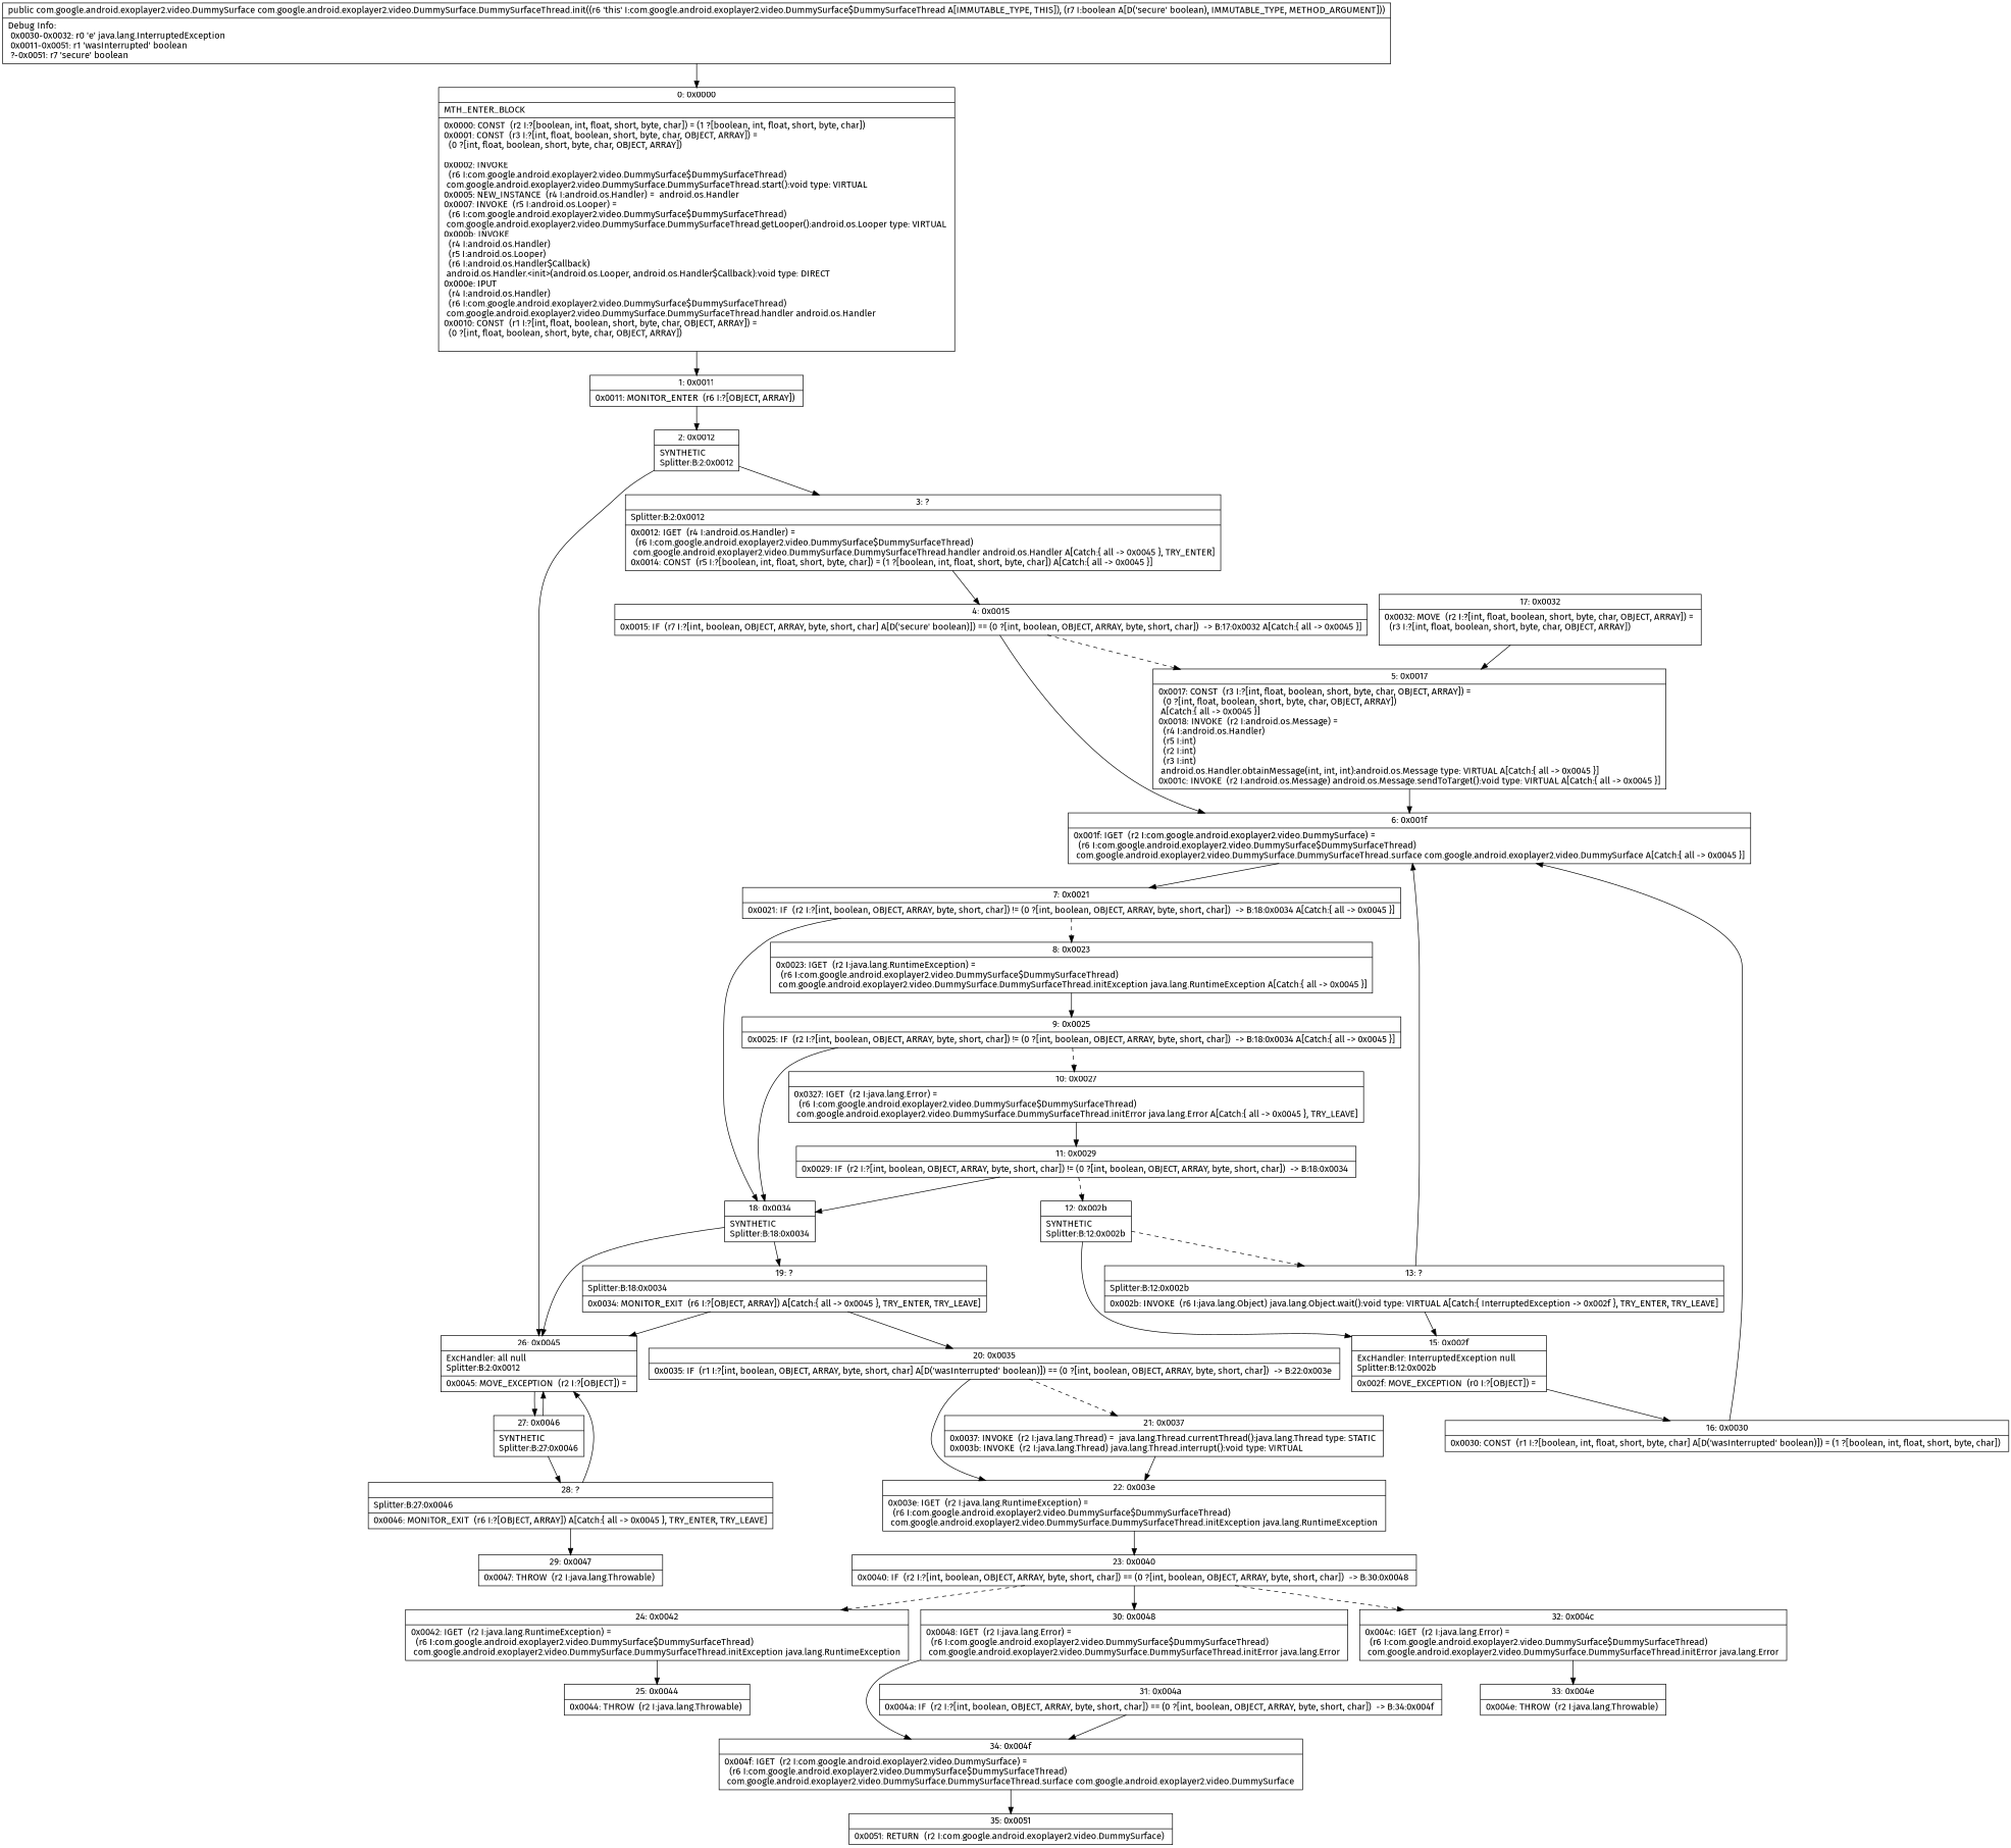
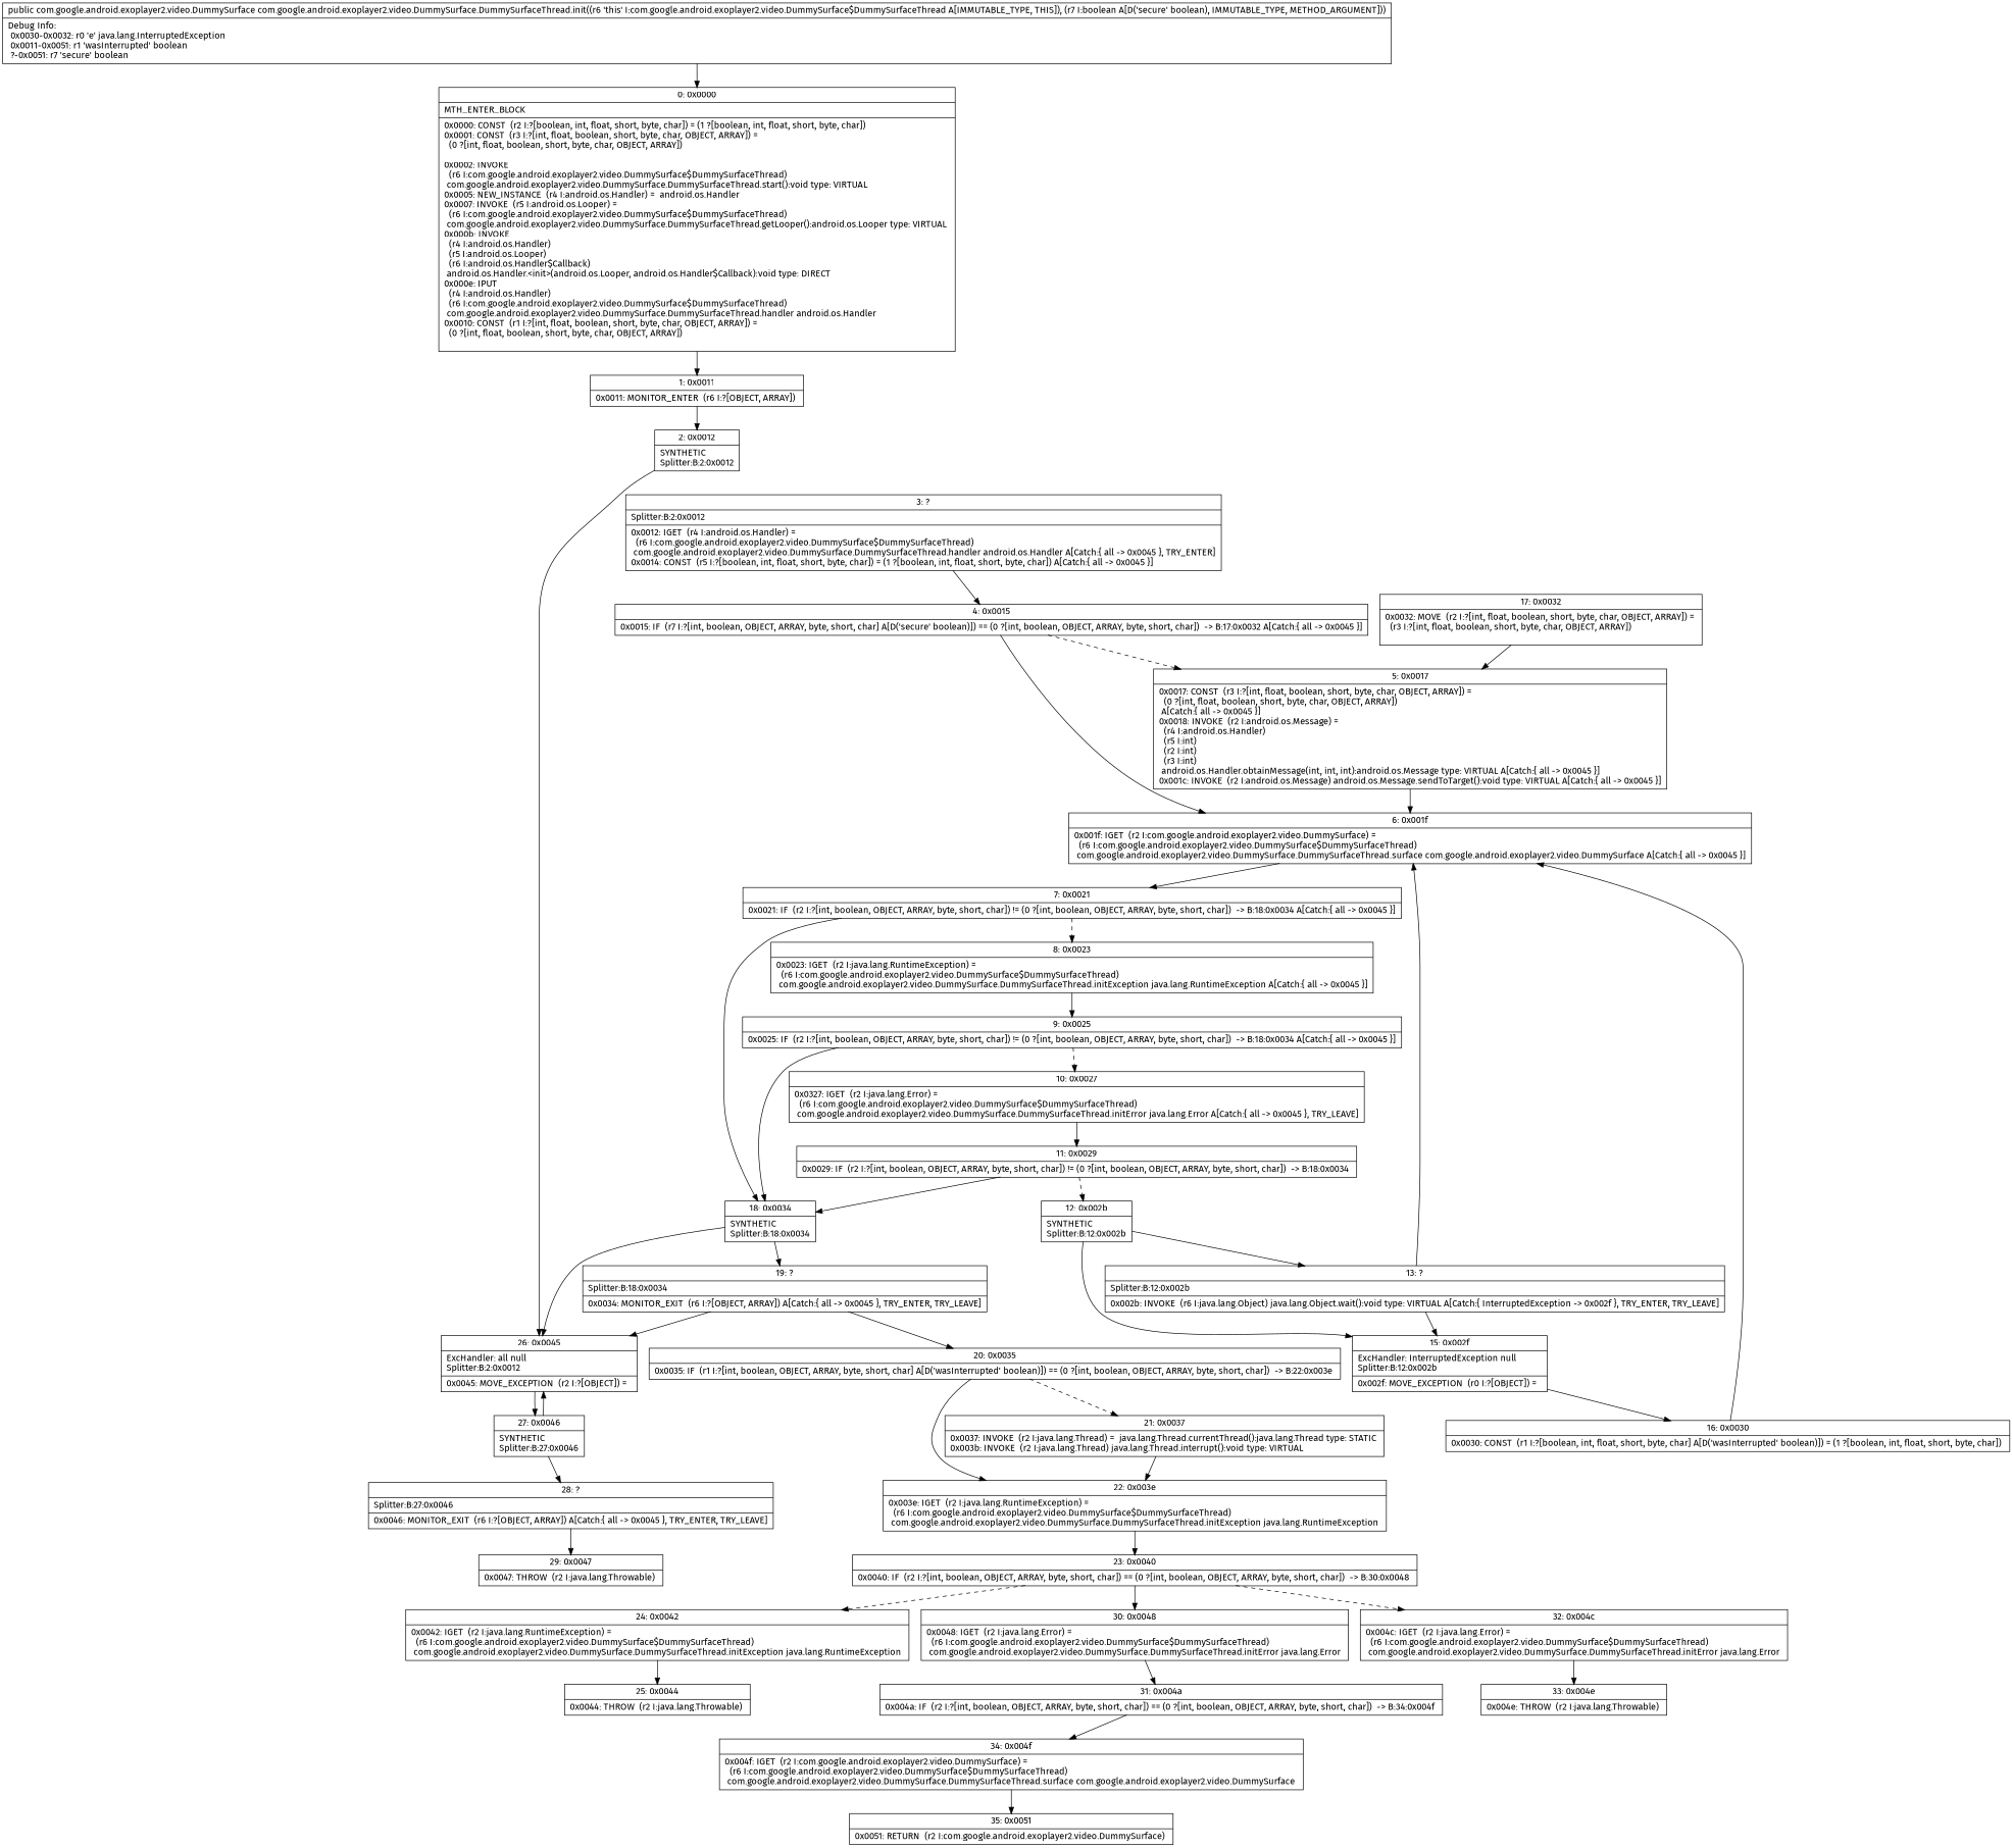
  digraph {
    fontname="Fira Sans"
    node [fontname="Fira Sans" shape=record]
    edge [fontname="Fira Sans"]
    n1 [label="{0\:\ 0x0000|MTH_ENTER_BLOCK\l|0x0000: CONST  (r2 I:?[boolean, int, float, short, byte, char]) = (1 ?[boolean, int, float, short, byte, char]) \l0x0001: CONST  (r3 I:?[int, float, boolean, short, byte, char, OBJECT, ARRAY]) = \l  (0 ?[int, float, boolean, short, byte, char, OBJECT, ARRAY])\l \l0x0002: INVOKE  \l  (r6 I:com.google.android.exoplayer2.video.DummySurface$DummySurfaceThread)\l com.google.android.exoplayer2.video.DummySurface.DummySurfaceThread.start():void type: VIRTUAL \l0x0005: NEW_INSTANCE  (r4 I:android.os.Handler) =  android.os.Handler \l0x0007: INVOKE  (r5 I:android.os.Looper) = \l  (r6 I:com.google.android.exoplayer2.video.DummySurface$DummySurfaceThread)\l com.google.android.exoplayer2.video.DummySurface.DummySurfaceThread.getLooper():android.os.Looper type: VIRTUAL \l0x000b: INVOKE  \l  (r4 I:android.os.Handler)\l  (r5 I:android.os.Looper)\l  (r6 I:android.os.Handler$Callback)\l android.os.Handler.\<init\>(android.os.Looper, android.os.Handler$Callback):void type: DIRECT \l0x000e: IPUT  \l  (r4 I:android.os.Handler)\l  (r6 I:com.google.android.exoplayer2.video.DummySurface$DummySurfaceThread)\l com.google.android.exoplayer2.video.DummySurface.DummySurfaceThread.handler android.os.Handler \l0x0010: CONST  (r1 I:?[int, float, boolean, short, byte, char, OBJECT, ARRAY]) = \l  (0 ?[int, float, boolean, short, byte, char, OBJECT, ARRAY])\l \l}"]
    n2 [label="{1\:\ 0x0011|0x0011: MONITOR_ENTER  (r6 I:?[OBJECT, ARRAY]) \l}"]
    n3 [label="{2\:\ 0x0012|SYNTHETIC\lSplitter:B:2:0x0012\l}"]
    n4 [label="{3\:\ ?|Splitter:B:2:0x0012\l|0x0012: IGET  (r4 I:android.os.Handler) = \l  (r6 I:com.google.android.exoplayer2.video.DummySurface$DummySurfaceThread)\l com.google.android.exoplayer2.video.DummySurface.DummySurfaceThread.handler android.os.Handler A[Catch:\{ all \-\> 0x0045 \}, TRY_ENTER]\l0x0014: CONST  (r5 I:?[boolean, int, float, short, byte, char]) = (1 ?[boolean, int, float, short, byte, char]) A[Catch:\{ all \-\> 0x0045 \}]\l}"]
    n5 [label="{26\:\ 0x0045|ExcHandler: all null\lSplitter:B:2:0x0012\l|0x0045: MOVE_EXCEPTION  (r2 I:?[OBJECT]) =  \l}"]
    n6 [label="{4\:\ 0x0015|0x0015: IF  (r7 I:?[int, boolean, OBJECT, ARRAY, byte, short, char] A[D('secure' boolean)]) == (0 ?[int, boolean, OBJECT, ARRAY, byte, short, char])  \-\> B:17:0x0032 A[Catch:\{ all \-\> 0x0045 \}]\l}"]
    n7 [label="{27\:\ 0x0046|SYNTHETIC\lSplitter:B:27:0x0046\l}"]
    n8 [label="{5\:\ 0x0017|0x0017: CONST  (r3 I:?[int, float, boolean, short, byte, char, OBJECT, ARRAY]) = \l  (0 ?[int, float, boolean, short, byte, char, OBJECT, ARRAY])\l A[Catch:\{ all \-\> 0x0045 \}]\l0x0018: INVOKE  (r2 I:android.os.Message) = \l  (r4 I:android.os.Handler)\l  (r5 I:int)\l  (r2 I:int)\l  (r3 I:int)\l android.os.Handler.obtainMessage(int, int, int):android.os.Message type: VIRTUAL A[Catch:\{ all \-\> 0x0045 \}]\l0x001c: INVOKE  (r2 I:android.os.Message) android.os.Message.sendToTarget():void type: VIRTUAL A[Catch:\{ all \-\> 0x0045 \}]\l}"]
    n9 [label="{6\:\ 0x001f|0x001f: IGET  (r2 I:com.google.android.exoplayer2.video.DummySurface) = \l  (r6 I:com.google.android.exoplayer2.video.DummySurface$DummySurfaceThread)\l com.google.android.exoplayer2.video.DummySurface.DummySurfaceThread.surface com.google.android.exoplayer2.video.DummySurface A[Catch:\{ all \-\> 0x0045 \}]\l}"]
    n10 [label="{17\:\ 0x0032|0x0032: MOVE  (r2 I:?[int, float, boolean, short, byte, char, OBJECT, ARRAY]) = \l  (r3 I:?[int, float, boolean, short, byte, char, OBJECT, ARRAY])\l \l}"]
    n11 [label="{7\:\ 0x0021|0x0021: IF  (r2 I:?[int, boolean, OBJECT, ARRAY, byte, short, char]) != (0 ?[int, boolean, OBJECT, ARRAY, byte, short, char])  \-\> B:18:0x0034 A[Catch:\{ all \-\> 0x0045 \}]\l}"]
    n12 [label="{8\:\ 0x0023|0x0023: IGET  (r2 I:java.lang.RuntimeException) = \l  (r6 I:com.google.android.exoplayer2.video.DummySurface$DummySurfaceThread)\l com.google.android.exoplayer2.video.DummySurface.DummySurfaceThread.initException java.lang.RuntimeException A[Catch:\{ all \-\> 0x0045 \}]\l}"]
    n13 [label="{18\:\ 0x0034|SYNTHETIC\lSplitter:B:18:0x0034\l}"]
    n14 [label="{9\:\ 0x0025|0x0025: IF  (r2 I:?[int, boolean, OBJECT, ARRAY, byte, short, char]) != (0 ?[int, boolean, OBJECT, ARRAY, byte, short, char])  \-\> B:18:0x0034 A[Catch:\{ all \-\> 0x0045 \}]\l}"]
    n15 [label="{19\:\ ?|Splitter:B:18:0x0034\l|0x0034: MONITOR_EXIT  (r6 I:?[OBJECT, ARRAY]) A[Catch:\{ all \-\> 0x0045 \}, TRY_ENTER, TRY_LEAVE]\l}"]
    n16 [label="{10\:\ 0x0027|0x0327: IGET  (r2 I:java.lang.Error) = \l  (r6 I:com.google.android.exoplayer2.video.DummySurface$DummySurfaceThread)\l com.google.android.exoplayer2.video.DummySurface.DummySurfaceThread.initError java.lang.Error A[Catch:\{ all \-\> 0x0045 \}, TRY_LEAVE]\l}"]
    n17 [label="{11\:\ 0x0029|0x0029: IF  (r2 I:?[int, boolean, OBJECT, ARRAY, byte, short, char]) != (0 ?[int, boolean, OBJECT, ARRAY, byte, short, char])  \-\> B:18:0x0034 \l}"]
    n18 [label="{12\:\ 0x002b|SYNTHETIC\lSplitter:B:12:0x002b\l}"]
    n19 [label="{13\:\ ?|Splitter:B:12:0x002b\l|0x002b: INVOKE  (r6 I:java.lang.Object) java.lang.Object.wait():void type: VIRTUAL A[Catch:\{ InterruptedException \-\> 0x002f \}, TRY_ENTER, TRY_LEAVE]\l}"]
    n20 [label="{15\:\ 0x002f|ExcHandler: InterruptedException null\lSplitter:B:12:0x002b\l|0x002f: MOVE_EXCEPTION  (r0 I:?[OBJECT]) =  \l}"]
    n21 [label="{16\:\ 0x0030|0x0030: CONST  (r1 I:?[boolean, int, float, short, byte, char] A[D('wasInterrupted' boolean)]) = (1 ?[boolean, int, float, short, byte, char]) \l}"]
    n22 [label="{20\:\ 0x0035|0x0035: IF  (r1 I:?[int, boolean, OBJECT, ARRAY, byte, short, char] A[D('wasInterrupted' boolean)]) == (0 ?[int, boolean, OBJECT, ARRAY, byte, short, char])  \-\> B:22:0x003e \l}"]
    n23 [label="{21\:\ 0x0037|0x0037: INVOKE  (r2 I:java.lang.Thread) =  java.lang.Thread.currentThread():java.lang.Thread type: STATIC \l0x003b: INVOKE  (r2 I:java.lang.Thread) java.lang.Thread.interrupt():void type: VIRTUAL \l}"]
    n24 [label="{22\:\ 0x003e|0x003e: IGET  (r2 I:java.lang.RuntimeException) = \l  (r6 I:com.google.android.exoplayer2.video.DummySurface$DummySurfaceThread)\l com.google.android.exoplayer2.video.DummySurface.DummySurfaceThread.initException java.lang.RuntimeException \l}"]
    n25 [label="{23\:\ 0x0040|0x0040: IF  (r2 I:?[int, boolean, OBJECT, ARRAY, byte, short, char]) == (0 ?[int, boolean, OBJECT, ARRAY, byte, short, char])  \-\> B:30:0x0048 \l}"]
    n26 [label="{24\:\ 0x0042|0x0042: IGET  (r2 I:java.lang.RuntimeException) = \l  (r6 I:com.google.android.exoplayer2.video.DummySurface$DummySurfaceThread)\l com.google.android.exoplayer2.video.DummySurface.DummySurfaceThread.initException java.lang.RuntimeException \l}"]
    n27 [label="{30\:\ 0x0048|0x0048: IGET  (r2 I:java.lang.Error) = \l  (r6 I:com.google.android.exoplayer2.video.DummySurface$DummySurfaceThread)\l com.google.android.exoplayer2.video.DummySurface.DummySurfaceThread.initError java.lang.Error \l}"]
    n28 [label="{32\:\ 0x004c|0x004c: IGET  (r2 I:java.lang.Error) = \l  (r6 I:com.google.android.exoplayer2.video.DummySurface$DummySurfaceThread)\l com.google.android.exoplayer2.video.DummySurface.DummySurfaceThread.initError java.lang.Error \l}"]
    n29 [label="{25\:\ 0x0044|0x0044: THROW  (r2 I:java.lang.Throwable) \l}"]
    n30 [label="{31\:\ 0x004a|0x004a: IF  (r2 I:?[int, boolean, OBJECT, ARRAY, byte, short, char]) == (0 ?[int, boolean, OBJECT, ARRAY, byte, short, char])  \-\> B:34:0x004f \l}"]
    n31 [label="{28\:\ ?|Splitter:B:27:0x0046\l|0x0046: MONITOR_EXIT  (r6 I:?[OBJECT, ARRAY]) A[Catch:\{ all \-\> 0x0045 \}, TRY_ENTER, TRY_LEAVE]\l}"]
    n32 [label="{29\:\ 0x0047|0x0047: THROW  (r2 I:java.lang.Throwable) \l}"]
    n33 [label="{34\:\ 0x004f|0x004f: IGET  (r2 I:com.google.android.exoplayer2.video.DummySurface) = \l  (r6 I:com.google.android.exoplayer2.video.DummySurface$DummySurfaceThread)\l com.google.android.exoplayer2.video.DummySurface.DummySurfaceThread.surface com.google.android.exoplayer2.video.DummySurface \l}"]
    n34 [label="{33\:\ 0x004e|0x004e: THROW  (r2 I:java.lang.Throwable) \l}"]
    n35 [label="{35\:\ 0x0051|0x0051: RETURN  (r2 I:com.google.android.exoplayer2.video.DummySurface) \l}"]
    n36 [label="{public com.google.android.exoplayer2.video.DummySurface com.google.android.exoplayer2.video.DummySurface.DummySurfaceThread.init((r6 'this' I:com.google.android.exoplayer2.video.DummySurface$DummySurfaceThread A[IMMUTABLE_TYPE, THIS]), (r7 I:boolean A[D('secure' boolean), IMMUTABLE_TYPE, METHOD_ARGUMENT]))  | Debug Info:\l  0x0030\-0x0032: r0 'e' java.lang.InterruptedException\l  0x0011\-0x0051: r1 'wasInterrupted' boolean\l  ?\-0x0051: r7 'secure' boolean\l}"]
    n1 -> n2
    n2 -> n3
-   n3 -> n4
    n3 -> n5
    n4 -> n6
    n5 -> n7
    n6 -> n8 [style=dashed]
    n6 -> n9
    n7 -> n5
    n7 -> n31
    n8 -> n9
    n9 -> n11
    n10 -> n8
    n11 -> n12 [style=dashed]
    n11 -> n13
    n12 -> n14
    n13 -> n5
    n13 -> n15
    n14 -> n13
    n14 -> n16 [style=dashed]
    n15 -> n5
    n15 -> n22
    n16 -> n17
    n17 -> n13
    n17 -> n18 [style=dashed]
-   n18 -> n19 [style=dashed]
+   n18 -> n19
    n18 -> n20
    n19 -> n9
    n19 -> n20
    n20 -> n21
    n21 -> n9
    n22 -> n23 [style=dashed]
    n22 -> n24
    n23 -> n24
    n24 -> n25
    n25 -> n26 [style=dashed]
    n25 -> n27
    n25 -> n28 [style=dashed]
    n26 -> n29
-   n27 -> n33
+   n27 -> n30
    n28 -> n34
    n30 -> n33
-   n31 -> n5
    n31 -> n32
    n33 -> n35
    n36 -> n1
  }
